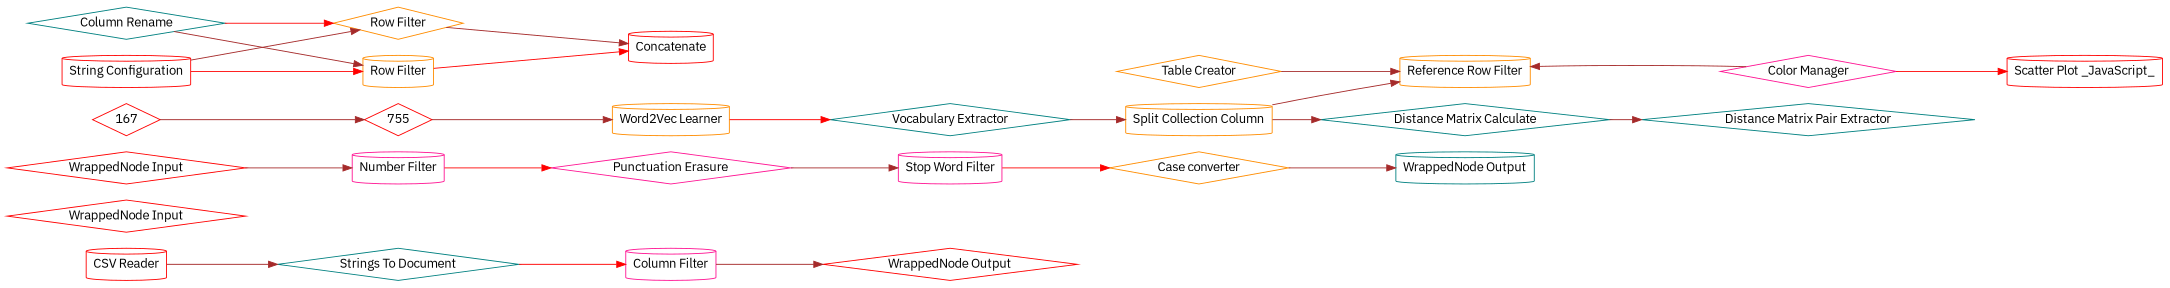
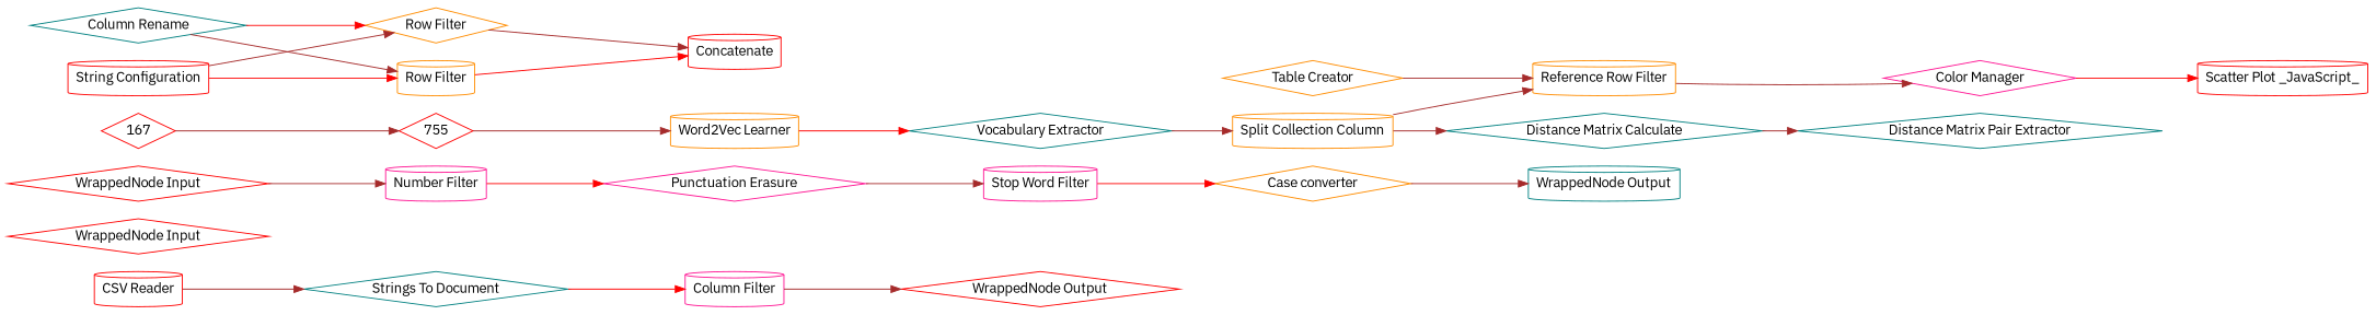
  digraph {
    fontname="IBM Plex Sans"
    rankdir=LR
    node [color=red fontname="IBM Plex Sans" shape=diamond]
    edge [color=brown fontname="IBM Plex Sans"]
    n1 [color=deeppink label="Column Filter" shape=cylinder]
    n2 [label="WrappedNode Output"]
    n3 [label="WrappedNode Input"]
    n4 [color=teal label="Strings To Document"]
    n5 [label="CSV Reader" shape=cylinder]
    n6 [color=darkorange label="Case converter"]
    n7 [color=teal label="WrappedNode Output" shape=cylinder]
    n8 [color=deeppink label="Punctuation Erasure"]
    n9 [color=deeppink label="Stop Word Filter" shape=cylinder]
    n10 [color=deeppink label="Number Filter" shape=cylinder]
    n11 [label="WrappedNode Input"]
    n12 [color=darkorange label="Word2Vec Learner" shape=cylinder]
    n13 [color=teal label="Vocabulary Extractor"]
    n14 [color=darkorange label="Split Collection Column" shape=cylinder]
    n15 [color=teal label="Distance Matrix Calculate"]
    n16 [color=darkorange label="Reference Row Filter" shape=cylinder]
    n17 [color=teal label="Distance Matrix Pair Extractor"]
    n18 [color=deeppink label="Color Manager"]
    n19 [color=teal label="Column Rename"]
    n20 [color=darkorange label="Row Filter"]
    n21 [color=darkorange label="Row Filter" shape=cylinder]
    n22 [label="Scatter Plot _JavaScript_" shape=cylinder]
    n23 [color=darkorange label="Table Creator"]
    n24 [label=Concatenate shape=cylinder]
    n25 [label="String Configuration" shape=cylinder]
    167
    755
    n1 -> n2
    n4 -> n1 [color=red]
    n5 -> n4
    n6 -> n7
    n8 -> n9
    n9 -> n6 [color=red]
    n10 -> n8 [color=red]
    n11 -> n10
    n12 -> n13 [color=red]
    n13 -> n14
    n14 -> n15
    n14 -> n16
    n15 -> n17
-   n18 -> n16
+   n16 -> n18
    n18 -> n22 [color=red]
    n19 -> n20 [color=red]
    n19 -> n21
    n20 -> n24
    n21 -> n24 [color=red]
    n23 -> n16
    n25 -> n20
    n25 -> n21 [color=red]
    167 -> 755
    755 -> n12
  }
